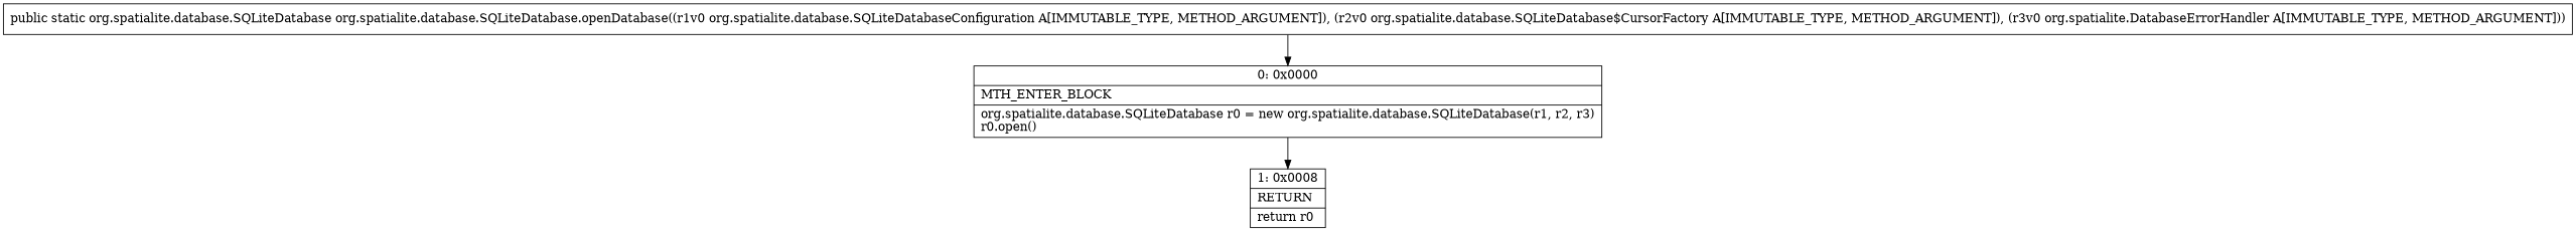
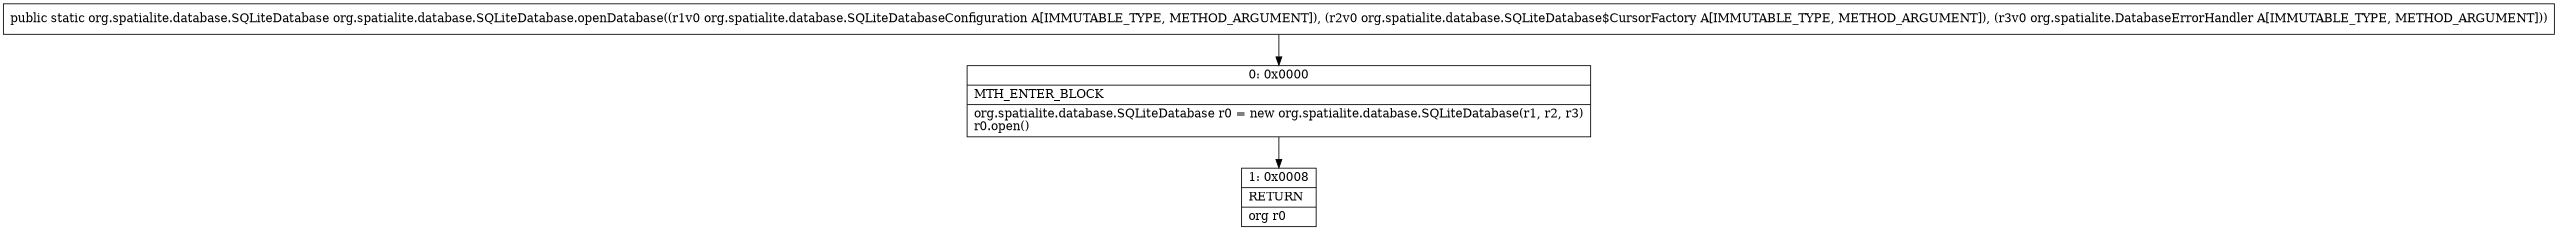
  digraph {
    node [shape=record]
    n1 [label="{0\:\ 0x0000|MTH_ENTER_BLOCK\l|org.spatialite.database.SQLiteDatabase r0 = new org.spatialite.database.SQLiteDatabase(r1, r2, r3)\lr0.open()\l}"]
-   n2 [label="{1\:\ 0x0008|RETURN\l|return r0\l}"]
+   n2 [label="{1\:\ 0x0008|RETURN\l|org r0\l}"]
    n3 [label="{public static org.spatialite.database.SQLiteDatabase org.spatialite.database.SQLiteDatabase.openDatabase((r1v0 org.spatialite.database.SQLiteDatabaseConfiguration A[IMMUTABLE_TYPE, METHOD_ARGUMENT]), (r2v0 org.spatialite.database.SQLiteDatabase$CursorFactory A[IMMUTABLE_TYPE, METHOD_ARGUMENT]), (r3v0 org.spatialite.DatabaseErrorHandler A[IMMUTABLE_TYPE, METHOD_ARGUMENT])) }"]
    n1 -> n2
    n3 -> n1
  }
